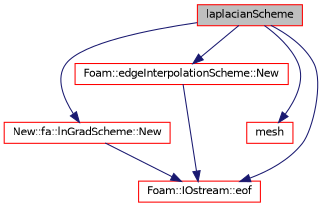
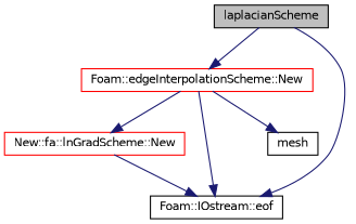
  digraph {
    rankdir=TB
    node [color=black fontname=Helvetica fontsize=10 shape=record]
    edge [color=midnightblue fontname=Helvetica fontsize=10 labelfontname=Helvetica labelfontsize=10 style=solid]
-   n1 [color=red fillcolor=grey75 fontcolor=black height=0.2 label=laplacianScheme style=filled width=0.4]
-   n2 [color=red height=0.2 label="Foam::IOstream::eof" width=0.4]
-   n3 [color=red height=0.2 label=mesh width=0.4]
+   n1 [fillcolor=grey75 fontcolor=black height=0.2 label=laplacianScheme style=filled width=0.4]
+   n2 [height=0.2 label="Foam::IOstream::eof" width=0.4]
+   n3 [height=0.2 label=mesh width=0.4]
    n4 [color=red height=0.2 label="New::fa::lnGradScheme::New" width=0.4]
    n5 [color=red height=0.2 label="Foam::edgeInterpolationScheme::New" width=0.4]
    n1 -> n2
-   n1 -> n3
-   n1 -> n4
+   n5 -> n3
+   n5 -> n4
    n1 -> n5
    n4 -> n2
    n5 -> n2
  }
